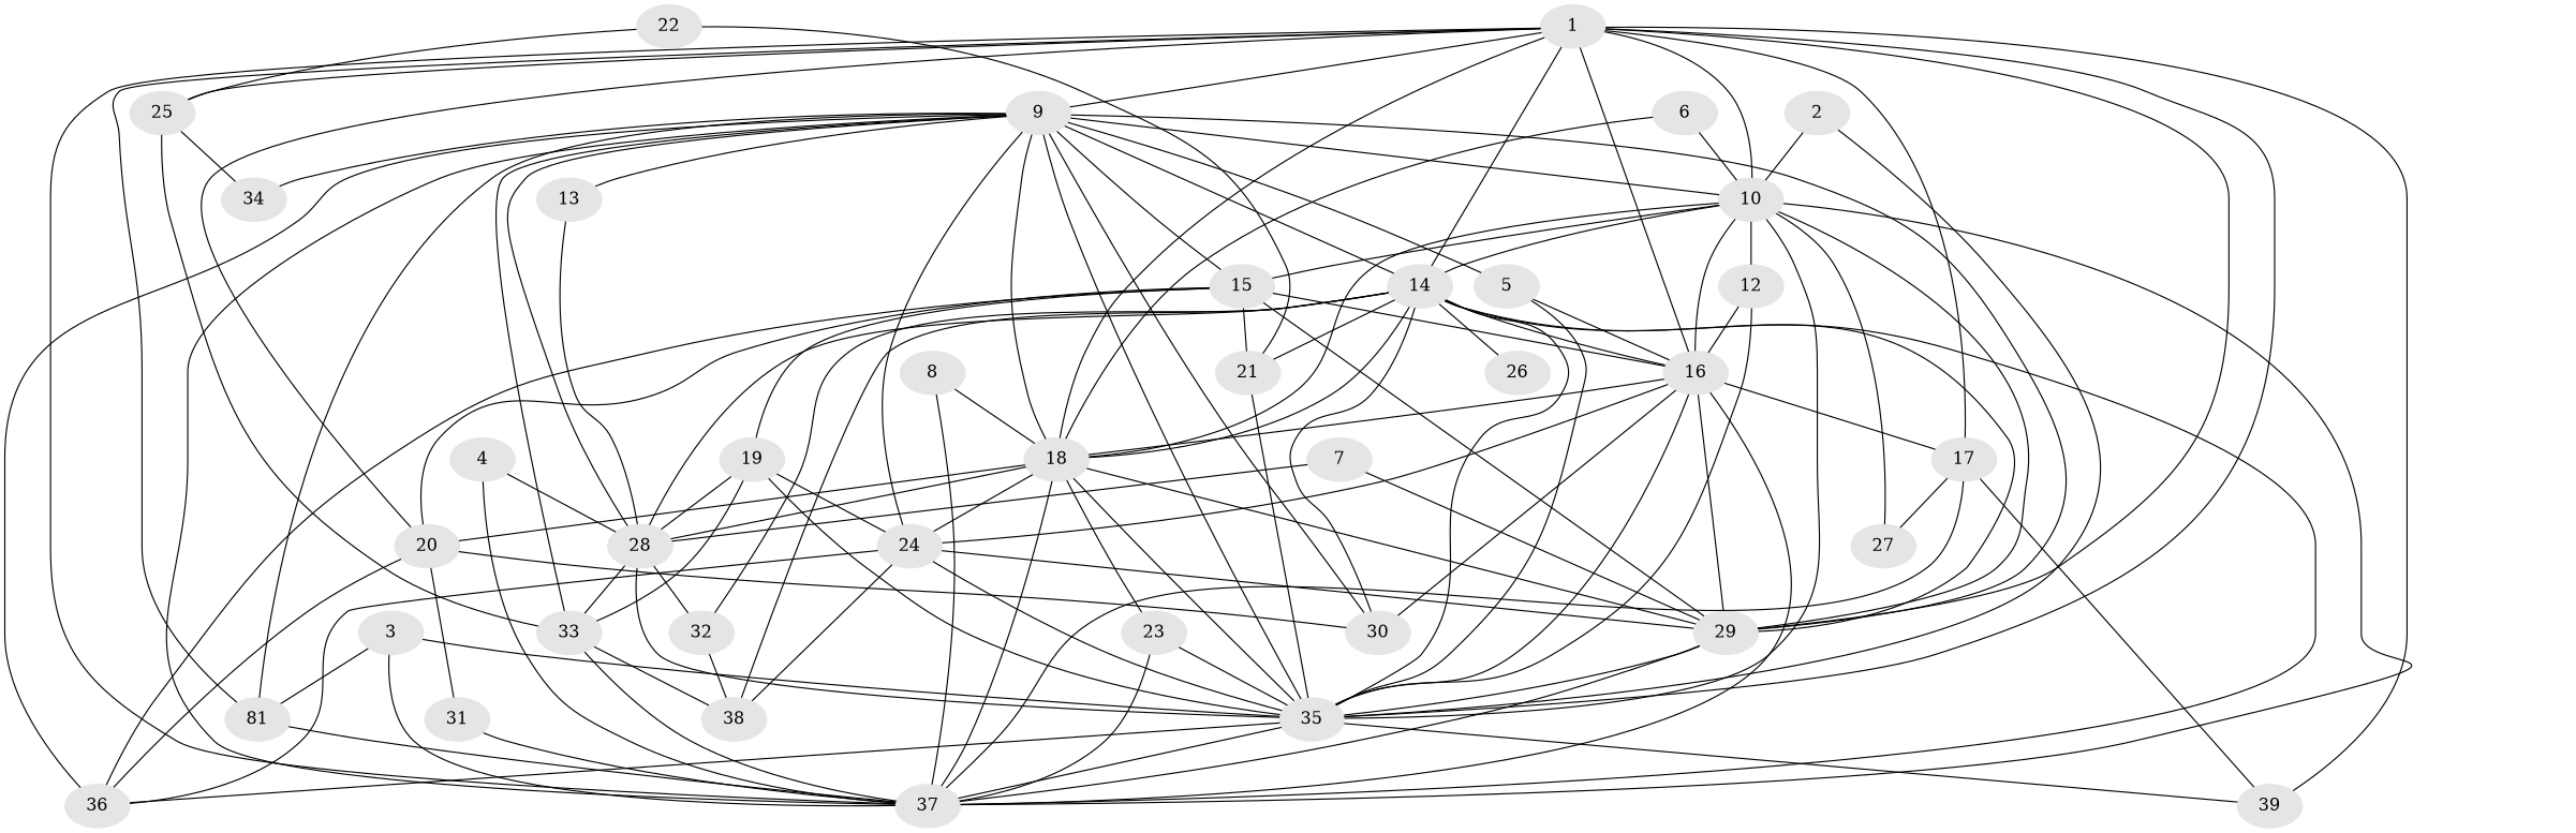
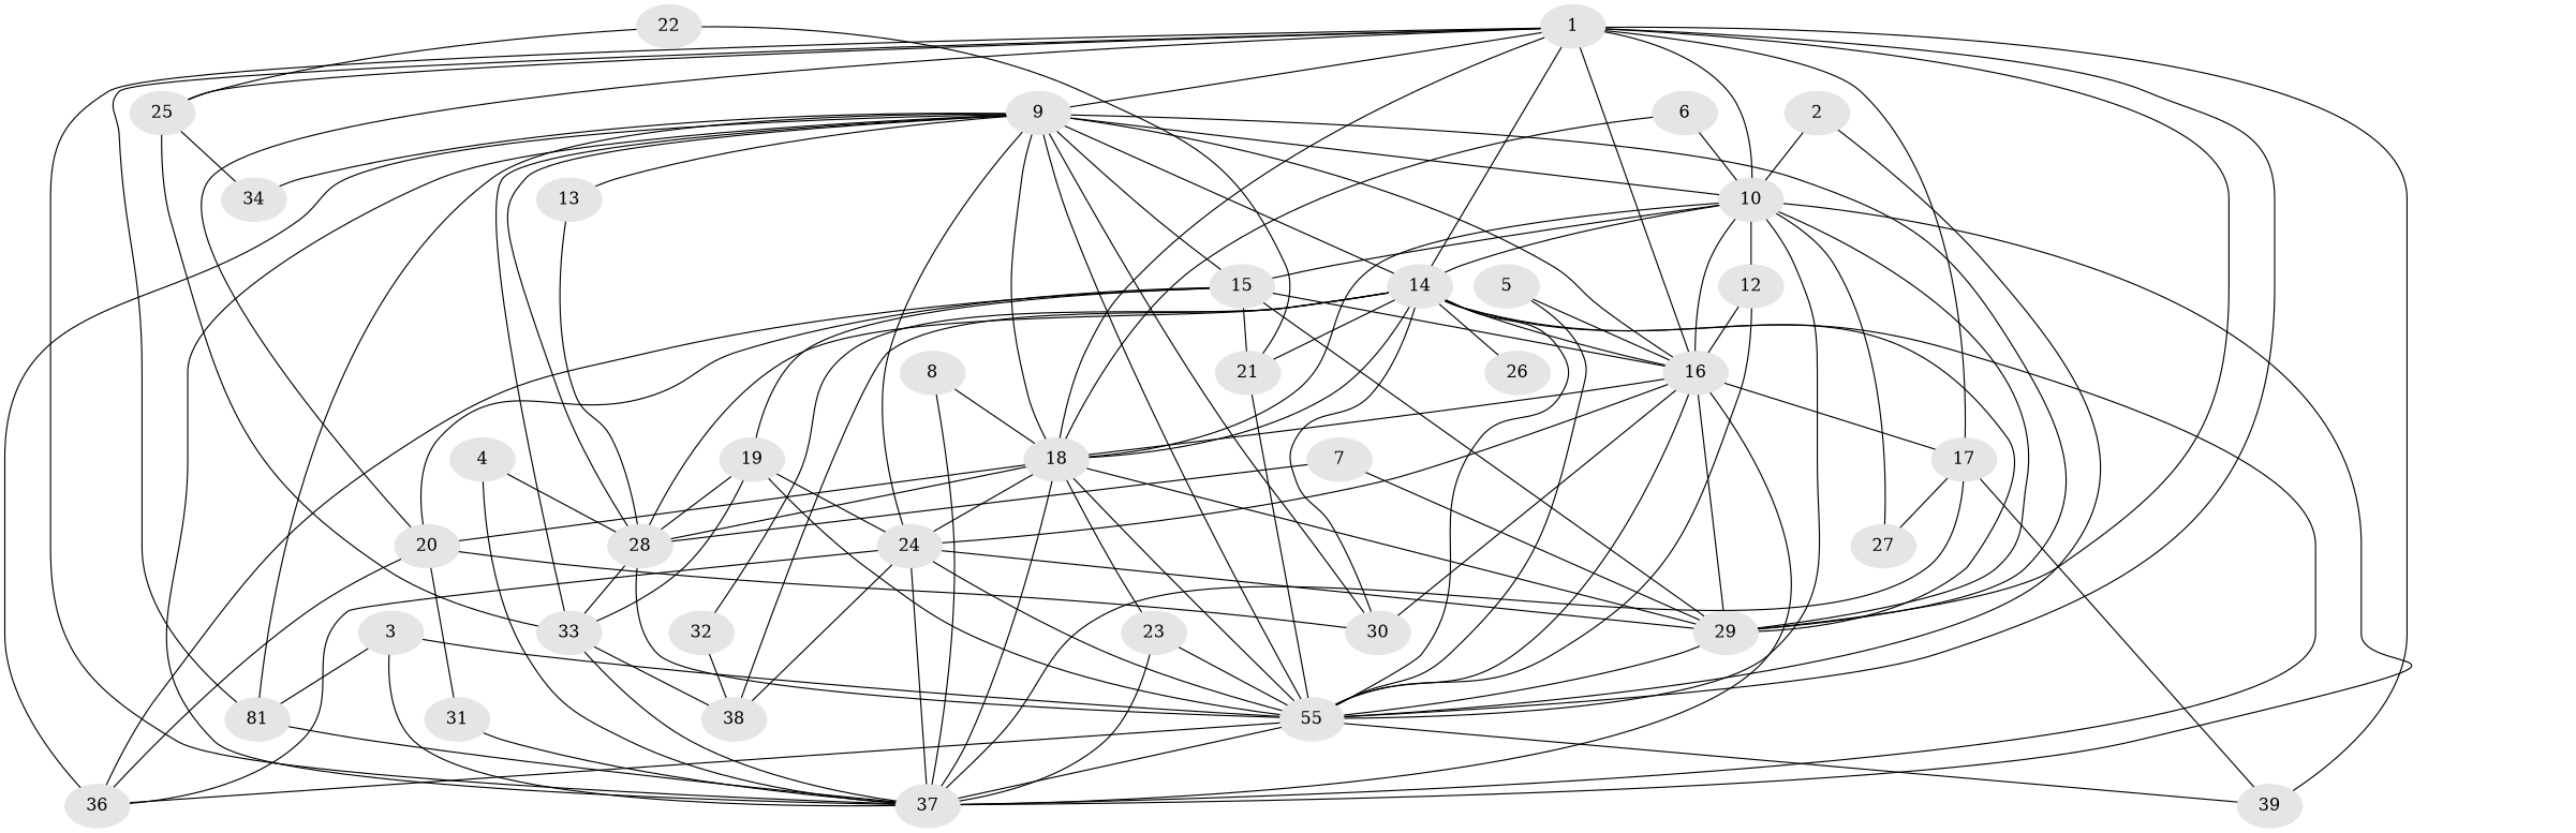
  graph {
    node [color=gray90 style=filled]
    edge [weight=1.0]
    1
    9
    10
    n4 [label=81]
    14
    16
    17
    18
    20
    25
    29
-   35
+   35 [label=55]
    37
    39
    28
    13
    15
    24
    30
    33
    34
    36
    12
    27
    21
    26
    32
    38
    23
    31
    2
    3
    4
    5
    6
    7
    8
    19
    22
    1 -- 9 [weight=2.0]
    1 -- 10 [weight=2.0]
    1 -- n4
    1 -- 14 [weight=3.0]
    1 -- 16 [weight=2.0]
    1 -- 17
    1 -- 18 [weight=2.0]
    1 -- 20
    1 -- 25
    1 -- 29 [weight=2.0]
    1 -- 35 [weight=2.0]
    1 -- 37 [weight=2.0]
    1 -- 39
    9 -- 10
    9 -- n4
    9 -- 14
-   9 -- 5
+   9 -- 16
    9 -- 18 [weight=2.0]
    9 -- 29 [weight=2.0]
    9 -- 35
    9 -- 37
    9 -- 28
    9 -- 13
    9 -- 15
    9 -- 24
    9 -- 30
    9 -- 33
    9 -- 34
    9 -- 36
    10 -- 14
    10 -- 16 [weight=2.0]
    10 -- 18
    10 -- 29
    10 -- 35
    10 -- 37
    10 -- 15
    10 -- 12
    10 -- 27
    n4 -- 37
    14 -- 16
    14 -- 18 [weight=2.0]
    14 -- 29
    14 -- 35
    14 -- 37
    14 -- 28
    14 -- 30
    14 -- 21
    14 -- 26
    14 -- 32
    14 -- 38
    16 -- 17
    16 -- 18
    16 -- 29
    16 -- 35
    16 -- 37
    16 -- 24
    16 -- 30
    17 -- 37
    17 -- 39
    17 -- 27
    18 -- 20
    18 -- 29
    18 -- 35 [weight=2.0]
    18 -- 37
    18 -- 28
    18 -- 24
    18 -- 23
    20 -- 30
    20 -- 36
    20 -- 31
    25 -- 33
    25 -- 34
    29 -- 35
-   29 -- 37
+   24 -- 37
    35 -- 37
    35 -- 39
    35 -- 36
    28 -- 35
    28 -- 33
-   28 -- 32
    13 -- 28
    15 -- 16
    15 -- 20
    15 -- 29
    15 -- 36
    15 -- 21
    15 -- 19 [weight=2.0]
    24 -- 29
    24 -- 35
    24 -- 36
    24 -- 38
    33 -- 37
    33 -- 38
    12 -- 16
    12 -- 35
    21 -- 35
    32 -- 38
    23 -- 35
    23 -- 37
    31 -- 37
    2 -- 10 [weight=2.0]
    2 -- 35
    3 -- n4
    3 -- 35
    3 -- 37
    4 -- 37
    4 -- 28
    5 -- 16
    5 -- 35
    6 -- 10
    6 -- 18
    7 -- 29
    7 -- 28
    8 -- 18
    8 -- 37
    19 -- 35
    19 -- 28
    19 -- 24
    19 -- 33
    22 -- 25
    22 -- 21
  }
